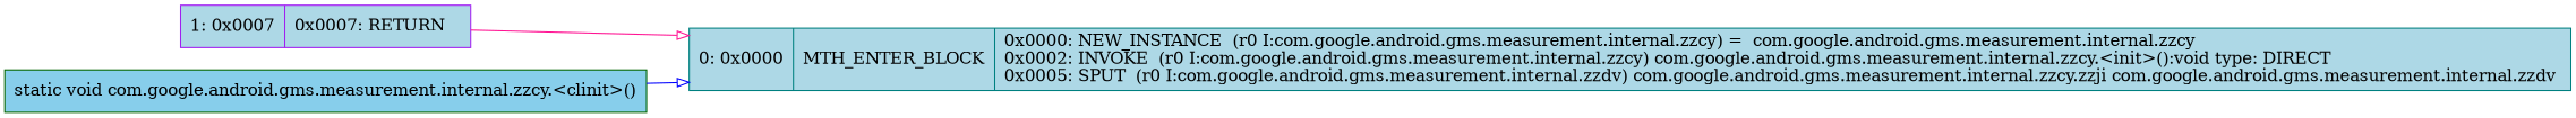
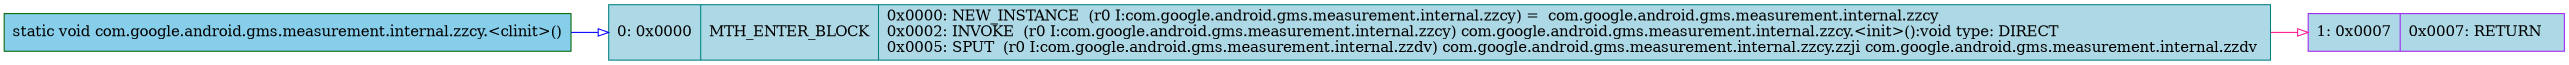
  digraph {
    rankdir=LR
    node [shape=record style=filled fillcolor=lightblue]
    edge [arrowhead=onormal]
    n1 [label="{0\:\ 0x0000|MTH_ENTER_BLOCK\l|0x0000: NEW_INSTANCE  (r0 I:com.google.android.gms.measurement.internal.zzcy) =  com.google.android.gms.measurement.internal.zzcy \l0x0002: INVOKE  (r0 I:com.google.android.gms.measurement.internal.zzcy) com.google.android.gms.measurement.internal.zzcy.\<init\>():void type: DIRECT \l0x0005: SPUT  (r0 I:com.google.android.gms.measurement.internal.zzdv) com.google.android.gms.measurement.internal.zzcy.zzji com.google.android.gms.measurement.internal.zzdv \l}" color=teal]
    n2 [label="{1\:\ 0x0007|0x0007: RETURN   \l}" color=purple]
    n3 [label="{static void com.google.android.gms.measurement.internal.zzcy.\<clinit\>() }" fillcolor=skyblue color=darkgreen]
-   n2 -> n1 [color=deeppink]
+   n1 -> n2 [color=deeppink]
    n3 -> n1 [color=blue]
  }
